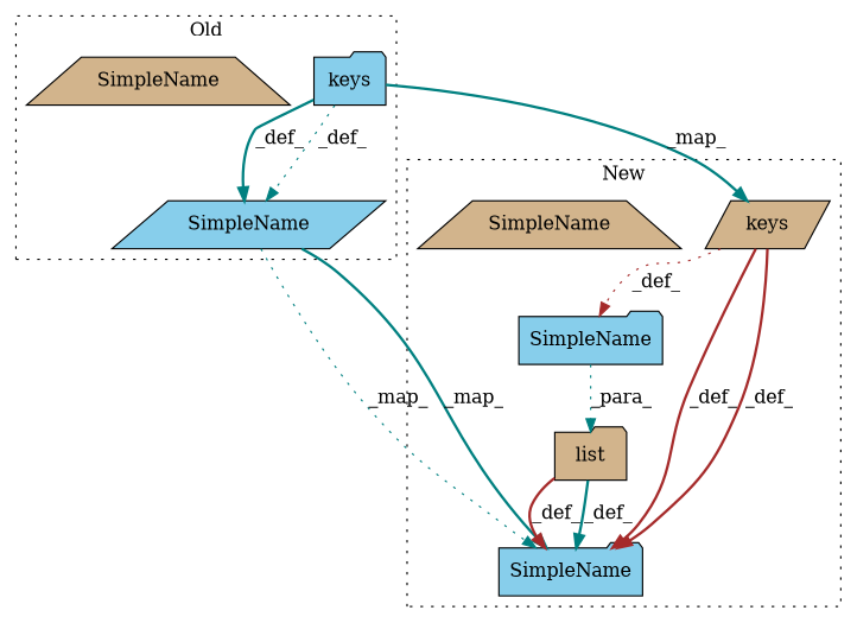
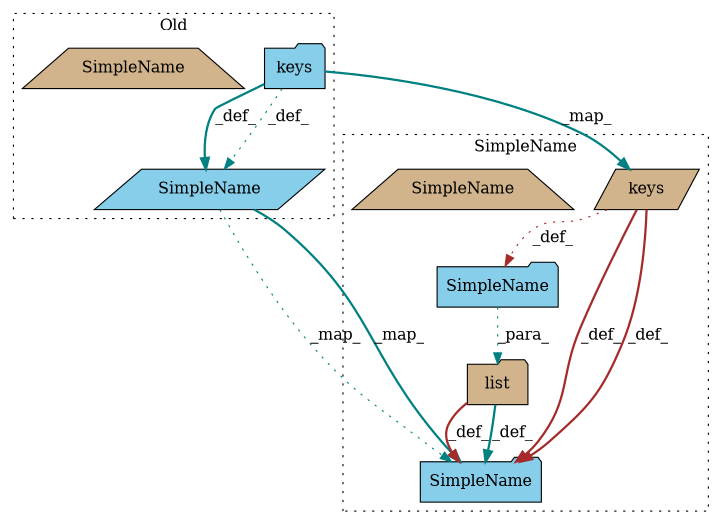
  digraph {
    node [a=42 l=5 s=4004 shape=folder style=filled fillcolor=skyblue]
    edge [color=teal style=bold]
    n1 [a=32 l=6 label=keys s=3960]
    n2 [label=SimpleName shape=trapezium fillcolor=tan]
    n3 [label=SimpleName shape=parallelogram]
    n4 [a=32 l=6 label=keys s=3965 shape=parallelogram fillcolor=tan]
    n5 [a=32 l="5,1" label=list s="3949,3971" fillcolor=tan]
    n6 [label=SimpleName l="" s=""]
    n7 [label=SimpleName s=4010 shape=trapezium fillcolor=tan]
    n8 [label=SimpleName s=4010]
    subgraph cluster_1 {
      label=Old
      style=dotted
      n1
      n2
      n3
    }
    subgraph cluster_2 {
-     label=New
+     label=SimpleName
      style=dotted
      n4
      n5
      n6
      n7
      n8
    }
    n1 -> n3 [label=_def_]
    n1 -> n3 [label=_def_ style=dotted]
    n1 -> n4 [label=_map_]
    n3 -> n8 [label=_map_]
    n3 -> n8 [label=_map_ style=dotted]
    n4 -> n6 [label=_def_ color=brown style=dotted]
    n4 -> n8 [label=_def_ color=brown]
    n4 -> n8 [label=_def_ color=brown]
    n5 -> n8 [label=_def_ color=brown]
    n5 -> n8 [label=_def_]
    n6 -> n5 [label=_para_ style=dotted]
  }
